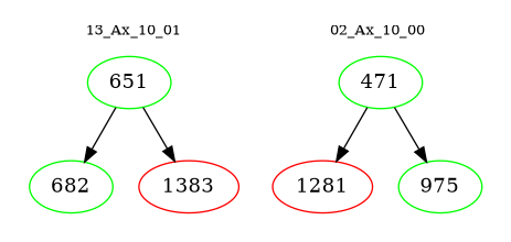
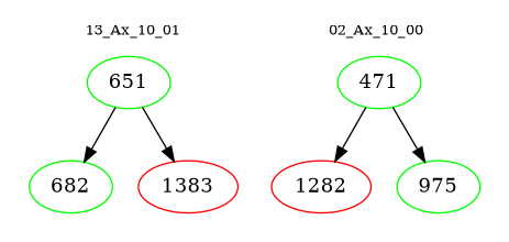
  digraph {
    node [color=green]
    edge [color=black]
    n1 [label=651]
    n2 [label=682]
    n3 [color=red label=1383]
    n4 [label=471]
-   n5 [color=red label=1281]
+   n5 [color=red label=1282]
    n6 [label=975]
    subgraph cluster_1 {
      color=white
      fontsize=10
      label="13_Ax_10_01"
      n1
      n2
      n3
    }
    subgraph cluster_2 {
      color=white
      fontsize=10
      label="02_Ax_10_00"
      n4
      n5
      n6
    }
    n1 -> n2
    n1 -> n3
    n4 -> n5
    n4 -> n6
  }
